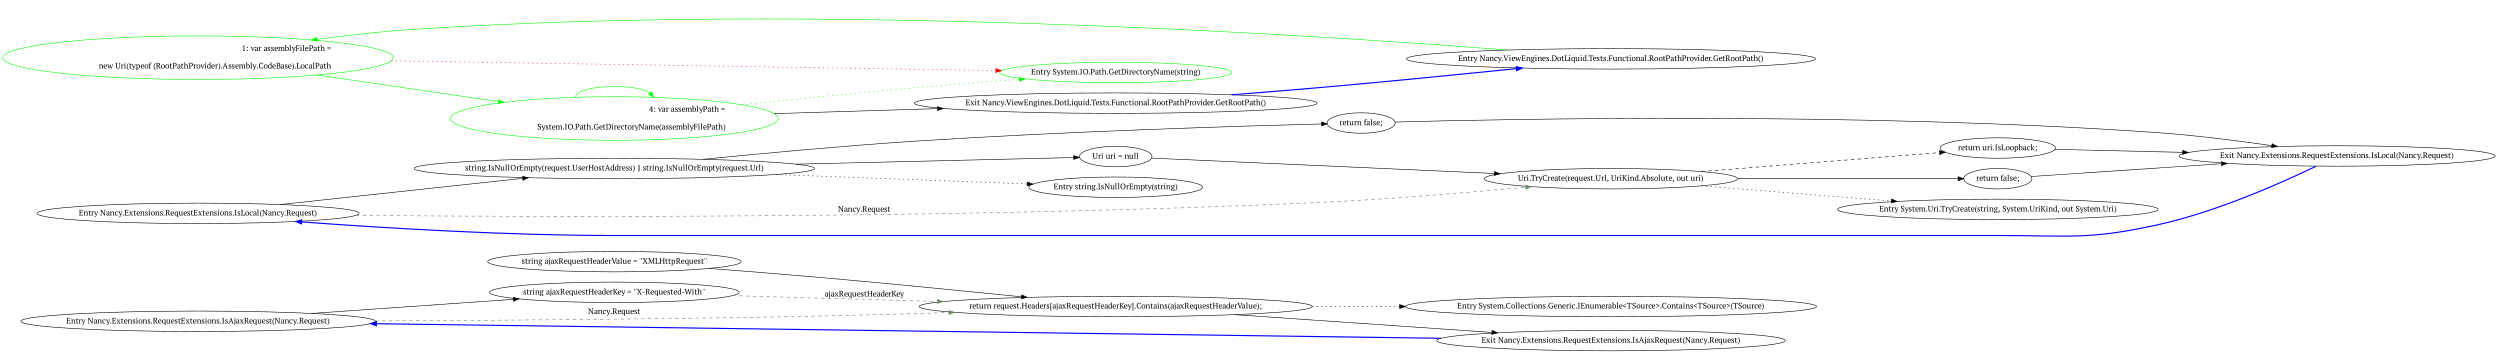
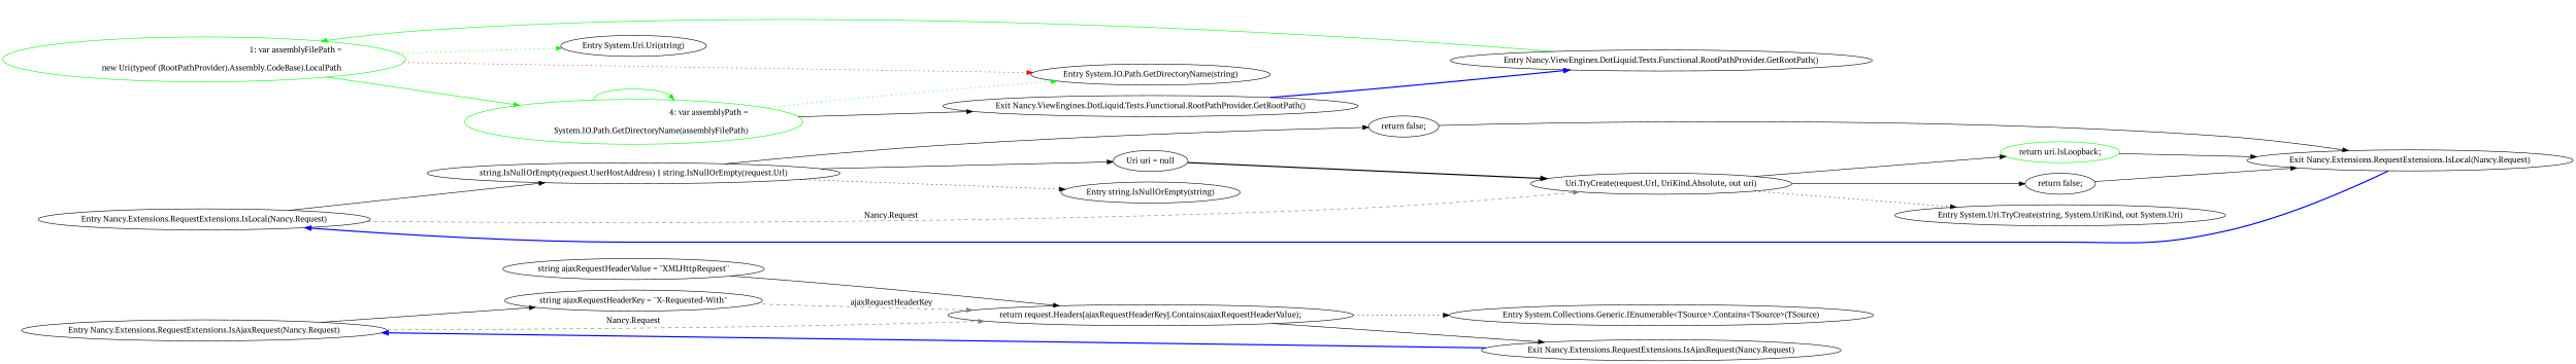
  digraph {
    fontname="PT Serif"
    rankdir=LR
    node [cluster="Nancy.Extensions.RequestExtensions.IsLocal(Nancy.Request)" fontname="PT Serif" span="0-0"]
    edge [fontname="PT Serif" style=solid]
    n1 [cluster="Nancy.Extensions.RequestExtensions.IsAjaxRequest(Nancy.Request)" label="Entry Nancy.Extensions.RequestExtensions.IsAjaxRequest(Nancy.Request)" span="15-15"]
    n2 [cluster="Nancy.Extensions.RequestExtensions.IsAjaxRequest(Nancy.Request)" label="string ajaxRequestHeaderKey = ''X-Requested-With''" span="17-17"]
    n3 [cluster="Nancy.Extensions.RequestExtensions.IsAjaxRequest(Nancy.Request)" label="return request.Headers[ajaxRequestHeaderKey].Contains(ajaxRequestHeaderValue);" span="20-20"]
    n4 [cluster="Nancy.Extensions.RequestExtensions.IsAjaxRequest(Nancy.Request)" label="Exit Nancy.Extensions.RequestExtensions.IsAjaxRequest(Nancy.Request)" span="15-15"]
    n5 [cluster="System.Collections.Generic.IEnumerable<TSource>.Contains<TSource>(TSource)" label="Entry System.Collections.Generic.IEnumerable<TSource>.Contains<TSource>(TSource)"]
    n6 [cluster="Nancy.Extensions.RequestExtensions.IsAjaxRequest(Nancy.Request)" label="string ajaxRequestHeaderValue = ''XMLHttpRequest''" span="18-18"]
    n7 [label="Entry Nancy.Extensions.RequestExtensions.IsLocal(Nancy.Request)" span="27-27"]
    n8 [label="string.IsNullOrEmpty(request.UserHostAddress) || string.IsNullOrEmpty(request.Url)" span="29-29"]
    n9 [label="Uri.TryCreate(request.Url, UriKind.Absolute, out uri)" span="35-35"]
    n10 [label="return false;" span="31-31"]
    n11 [label="Uri uri = null" span="34-34"]
    n12 [cluster="string.IsNullOrEmpty(string)" label="Entry string.IsNullOrEmpty(string)"]
-   n13 [label="return uri.IsLoopback;" span="37-37"]
+   n13 [label="return uri.IsLoopback;" span="37-37" color=green]
    n14 [label="return false;" span="42-42"]
    n15 [cluster="System.Uri.TryCreate(string, System.UriKind, out System.Uri)" label="Entry System.Uri.TryCreate(string, System.UriKind, out System.Uri)"]
    n16 [label="Exit Nancy.Extensions.RequestExtensions.IsLocal(Nancy.Request)" span="27-27"]
-   n18 [cluster="System.IO.Path.GetDirectoryName(string)" file="RootPathProvider.cs" label="Entry System.IO.Path.GetDirectoryName(string)" color=green]
+   n17 [cluster="System.Uri.Uri(string)" file="RootPathProvider.cs" label="Entry System.Uri.Uri(string)"]
+   n18 [cluster="System.IO.Path.GetDirectoryName(string)" file="RootPathProvider.cs" label="Entry System.IO.Path.GetDirectoryName(string)"]
    n19 [cluster="Nancy.ViewEngines.DotLiquid.Tests.Functional.RootPathProvider.GetRootPath()" file="RootPathProvider.cs" label="Entry Nancy.ViewEngines.DotLiquid.Tests.Functional.RootPathProvider.GetRootPath()" span="10-10"]
    n20 [cluster="Nancy.ViewEngines.DotLiquid.Tests.Functional.RootPathProvider.GetRootPath()" color=green community=0 file="RootPathProvider.cs" label="1: var assemblyFilePath =\r\n                new Uri(typeof (RootPathProvider).Assembly.CodeBase).LocalPath" span="13-14"]
    n21 [cluster="Nancy.ViewEngines.DotLiquid.Tests.Functional.RootPathProvider.GetRootPath()" color=green community=0 file="RootPathProvider.cs" label="4: var assemblyPath =\r\n                System.IO.Path.GetDirectoryName(assemblyFilePath)" span="16-17"]
    n22 [cluster="Nancy.ViewEngines.DotLiquid.Tests.Functional.RootPathProvider.GetRootPath()" file="RootPathProvider.cs" label="Exit Nancy.ViewEngines.DotLiquid.Tests.Functional.RootPathProvider.GetRootPath()" span="10-10"]
    n1 -> n2
    n1 -> n3 [color=darkseagreen4 label="Nancy.Request" style=dashed]
    n2 -> n3 [color=darkseagreen4 label=ajaxRequestHeaderKey style=dashed]
    n3 -> n4
    n3 -> n5 [style=dotted]
    n4 -> n1 [color=blue style=bold]
    n6 -> n3
    n7 -> n8
    n7 -> n9 [color=darkseagreen4 label="Nancy.Request" style=dashed]
    n8 -> n10
    n8 -> n11
    n8 -> n12 [style=dotted]
-   n9 -> n13 [style=dashed]
+   n9 -> n13
    n9 -> n14
    n9 -> n15 [style=dotted]
    n10 -> n16
-   n11 -> n9
+   n11 -> n9 [style=bold]
    n13 -> n16
    n14 -> n16
    n16 -> n7 [color=blue style=bold]
    n19 -> n20 [color=green]
+   n20 -> n17 [color=green style=dotted]
    n20 -> n18 [color=red style=dotted]
    n20 -> n21 [color=green]
    n21 -> n18 [color=green style=dotted]
    n21 -> n21 [color=green]
    n21 -> n22
    n22 -> n19 [color=blue style=bold]
  }
